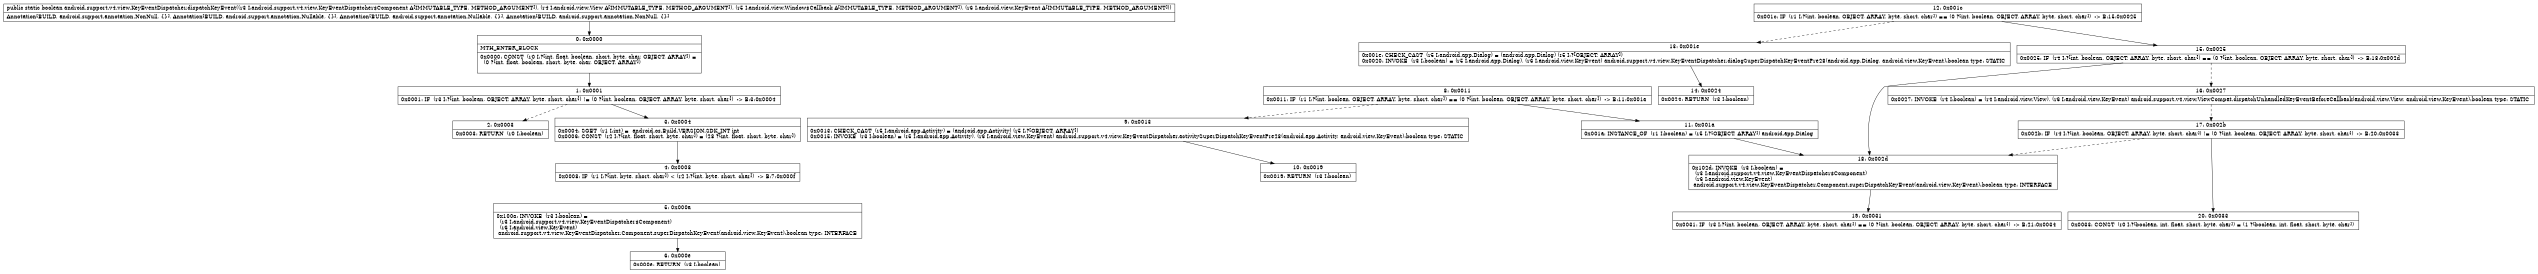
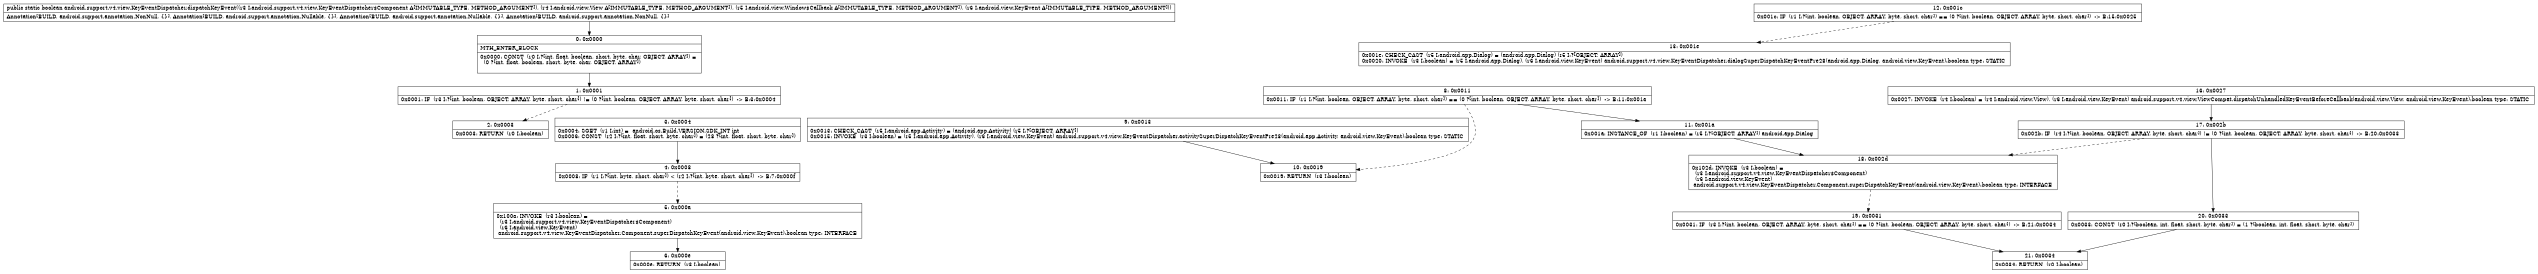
  digraph {
    node [shape=record]
    n1 [label="{0\:\ 0x0000|MTH_ENTER_BLOCK\l|0x0000: CONST  (r0 I:?[int, float, boolean, short, byte, char, OBJECT, ARRAY]) = \l  (0 ?[int, float, boolean, short, byte, char, OBJECT, ARRAY])\l \l}"]
    n2 [label="{1\:\ 0x0001|0x0001: IF  (r3 I:?[int, boolean, OBJECT, ARRAY, byte, short, char]) != (0 ?[int, boolean, OBJECT, ARRAY, byte, short, char])  \-\> B:3:0x0004 \l}"]
    n3 [label="{2\:\ 0x0003|0x0003: RETURN  (r0 I:boolean) \l}"]
    n4 [label="{3\:\ 0x0004|0x0004: SGET  (r1 I:int) =  android.os.Build.VERSION.SDK_INT int \l0x0006: CONST  (r2 I:?[int, float, short, byte, char]) = (28 ?[int, float, short, byte, char]) \l}"]
    n5 [label="{4\:\ 0x0008|0x0008: IF  (r1 I:?[int, byte, short, char]) \< (r2 I:?[int, byte, short, char])  \-\> B:7:0x000f \l}"]
    n6 [label="{5\:\ 0x000a|0x100a: INVOKE  (r3 I:boolean) = \l  (r3 I:android.support.v4.view.KeyEventDispatcher$Component)\l  (r6 I:android.view.KeyEvent)\l android.support.v4.view.KeyEventDispatcher.Component.superDispatchKeyEvent(android.view.KeyEvent):boolean type: INTERFACE \l}"]
    n7 [label="{6\:\ 0x000e|0x000e: RETURN  (r3 I:boolean) \l}"]
    n8 [label="{8\:\ 0x0011|0x0011: IF  (r1 I:?[int, boolean, OBJECT, ARRAY, byte, short, char]) == (0 ?[int, boolean, OBJECT, ARRAY, byte, short, char])  \-\> B:11:0x001a \l}"]
    n9 [label="{9\:\ 0x0013|0x0013: CHECK_CAST  (r5 I:android.app.Activity) = (android.app.Activity) (r5 I:?[OBJECT, ARRAY]) \l0x0015: INVOKE  (r3 I:boolean) = (r5 I:android.app.Activity), (r6 I:android.view.KeyEvent) android.support.v4.view.KeyEventDispatcher.activitySuperDispatchKeyEventPre28(android.app.Activity, android.view.KeyEvent):boolean type: STATIC \l}"]
    n10 [label="{11\:\ 0x001a|0x001a: INSTANCE_OF  (r1 I:boolean) = (r5 I:?[OBJECT, ARRAY]) android.app.Dialog \l}"]
    n11 [label="{10\:\ 0x0019|0x0019: RETURN  (r3 I:boolean) \l}"]
    n12 [label="{18\:\ 0x002d|0x102d: INVOKE  (r3 I:boolean) = \l  (r3 I:android.support.v4.view.KeyEventDispatcher$Component)\l  (r6 I:android.view.KeyEvent)\l android.support.v4.view.KeyEventDispatcher.Component.superDispatchKeyEvent(android.view.KeyEvent):boolean type: INTERFACE \l}"]
    n13 [label="{12\:\ 0x001c|0x001c: IF  (r1 I:?[int, boolean, OBJECT, ARRAY, byte, short, char]) == (0 ?[int, boolean, OBJECT, ARRAY, byte, short, char])  \-\> B:15:0x0025 \l}"]
    n14 [label="{13\:\ 0x001e|0x001e: CHECK_CAST  (r5 I:android.app.Dialog) = (android.app.Dialog) (r5 I:?[OBJECT, ARRAY]) \l0x0020: INVOKE  (r3 I:boolean) = (r5 I:android.app.Dialog), (r6 I:android.view.KeyEvent) android.support.v4.view.KeyEventDispatcher.dialogSuperDispatchKeyEventPre28(android.app.Dialog, android.view.KeyEvent):boolean type: STATIC \l}"]
-   n15 [label="{15\:\ 0x0025|0x0025: IF  (r4 I:?[int, boolean, OBJECT, ARRAY, byte, short, char]) == (0 ?[int, boolean, OBJECT, ARRAY, byte, short, char])  \-\> B:18:0x002d \l}"]
-   n16 [label="{14\:\ 0x0024|0x0024: RETURN  (r3 I:boolean) \l}"]
    n17 [label="{16\:\ 0x0027|0x0027: INVOKE  (r4 I:boolean) = (r4 I:android.view.View), (r6 I:android.view.KeyEvent) android.support.v4.view.ViewCompat.dispatchUnhandledKeyEventBeforeCallback(android.view.View, android.view.KeyEvent):boolean type: STATIC \l}"]
    n18 [label="{17\:\ 0x002b|0x002b: IF  (r4 I:?[int, boolean, OBJECT, ARRAY, byte, short, char]) != (0 ?[int, boolean, OBJECT, ARRAY, byte, short, char])  \-\> B:20:0x0033 \l}"]
    n19 [label="{19\:\ 0x0031|0x0031: IF  (r3 I:?[int, boolean, OBJECT, ARRAY, byte, short, char]) == (0 ?[int, boolean, OBJECT, ARRAY, byte, short, char])  \-\> B:21:0x0034 \l}"]
    n20 [label="{20\:\ 0x0033|0x0033: CONST  (r0 I:?[boolean, int, float, short, byte, char]) = (1 ?[boolean, int, float, short, byte, char]) \l}"]
+   n21 [label="{21\:\ 0x0034|0x0034: RETURN  (r0 I:boolean) \l}"]
    n22 [label="{public static boolean android.support.v4.view.KeyEventDispatcher.dispatchKeyEvent((r3 I:android.support.v4.view.KeyEventDispatcher$Component A[IMMUTABLE_TYPE, METHOD_ARGUMENT]), (r4 I:android.view.View A[IMMUTABLE_TYPE, METHOD_ARGUMENT]), (r5 I:android.view.Window$Callback A[IMMUTABLE_TYPE, METHOD_ARGUMENT]), (r6 I:android.view.KeyEvent A[IMMUTABLE_TYPE, METHOD_ARGUMENT]))  | Annotation[BUILD, android.support.annotation.NonNull, \{\}], Annotation[BUILD, android.support.annotation.Nullable, \{\}], Annotation[BUILD, android.support.annotation.Nullable, \{\}], Annotation[BUILD, android.support.annotation.NonNull, \{\}]\l}"]
    n1 -> n2
    n2 -> n3 [style=dashed]
-   n2 -> n4
    n4 -> n5
+   n5 -> n6 [style=dashed]
    n6 -> n7
-   n8 -> n9 [style=dashed]
+   n8 -> n11 [style=dashed]
    n8 -> n10
    n9 -> n11
    n10 -> n12
-   n12 -> n19
+   n12 -> n19 [style=dashed]
    n13 -> n14 [style=dashed]
-   n13 -> n15
-   n14 -> n16
-   n15 -> n12
-   n15 -> n17 [style=dashed]
-   n17 -> n18 [style=dashed]
+   n17 -> n18
    n18 -> n12 [style=dashed]
    n18 -> n20
+   n19 -> n21
+   n20 -> n21
    n22 -> n1
  }
